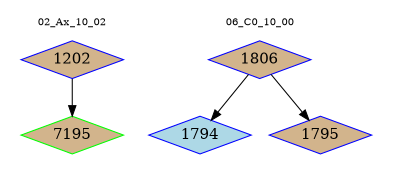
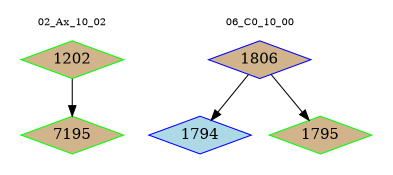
  digraph {
    node [color=blue fillcolor=tan shape=diamond style=filled]
    edge [color=black]
-   n1 [label=1202]
+   n1 [color=green label=1202]
    n2 [color=green label=7195]
    n3 [label=1806]
    n4 [fillcolor=lightblue label=1794]
-   n5 [label=1795]
+   n5 [color=green label=1795]
    subgraph cluster_1 {
      color=white
      fontsize=10
      label="02_Ax_10_02"
      n1
      n2
    }
    subgraph cluster_2 {
      color=white
      fontsize=10
      label="06_C0_10_00"
      n3
      n4
      n5
    }
    n1 -> n2
    n3 -> n4
    n3 -> n5
  }
